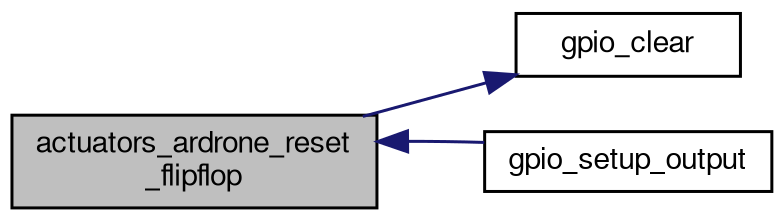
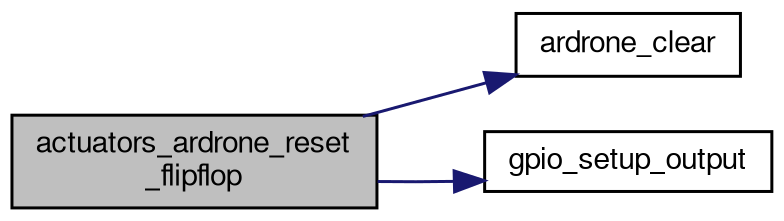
  digraph {
    rankdir=LR
    node [color=black fillcolor=white fontname=FreeSans fontsize=10 shape=record style=filled]
    edge [color=midnightblue fontname=FreeSans fontsize=10 labelfontname=FreeSans labelfontsize=10 style=solid]
    n1 [fillcolor=grey75 fontcolor=black height=0.2 label="actuators_ardrone_reset\l_flipflop" width=0.4]
-   n2 [height=0.2 label=gpio_clear width=0.4]
+   n2 [height=0.2 label=ardrone_clear width=0.4]
    n3 [height=0.2 label=gpio_setup_output width=0.4]
    n1 -> n2
-   n3 -> n1
+   n1 -> n3
  }
